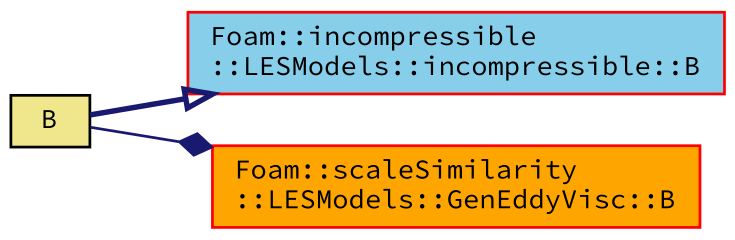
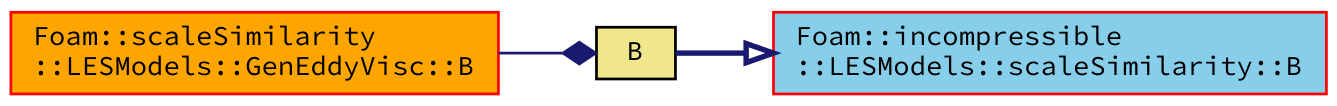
  digraph {
    fontname="Source Code Pro"
    rankdir=LR
    node [color=red fontname="Source Code Pro" fontsize=10 shape=record style=filled]
    edge [color=midnightblue fontname="Source Code Pro" fontsize=10 labelfontname=FreeSans labelfontsize=10]
    n1 [color=black fillcolor=khaki fontcolor=black height=0.2 label=B width=0.4]
-   n2 [fillcolor=skyblue height=0.2 label="Foam::incompressible\l::LESModels::incompressible::B" width=0.4]
+   n2 [fillcolor=skyblue height=0.2 label="Foam::incompressible\l::LESModels::scaleSimilarity::B" width=0.4]
    n3 [fillcolor=orange height=0.2 label="Foam::scaleSimilarity\l::LESModels::GenEddyVisc::B" width=0.4]
    n1 -> n2 [arrowhead=onormal style=bold]
-   n1 -> n3 [arrowhead=diamond style=solid]
+   n3 -> n1 [arrowhead=diamond style=solid]
  }
